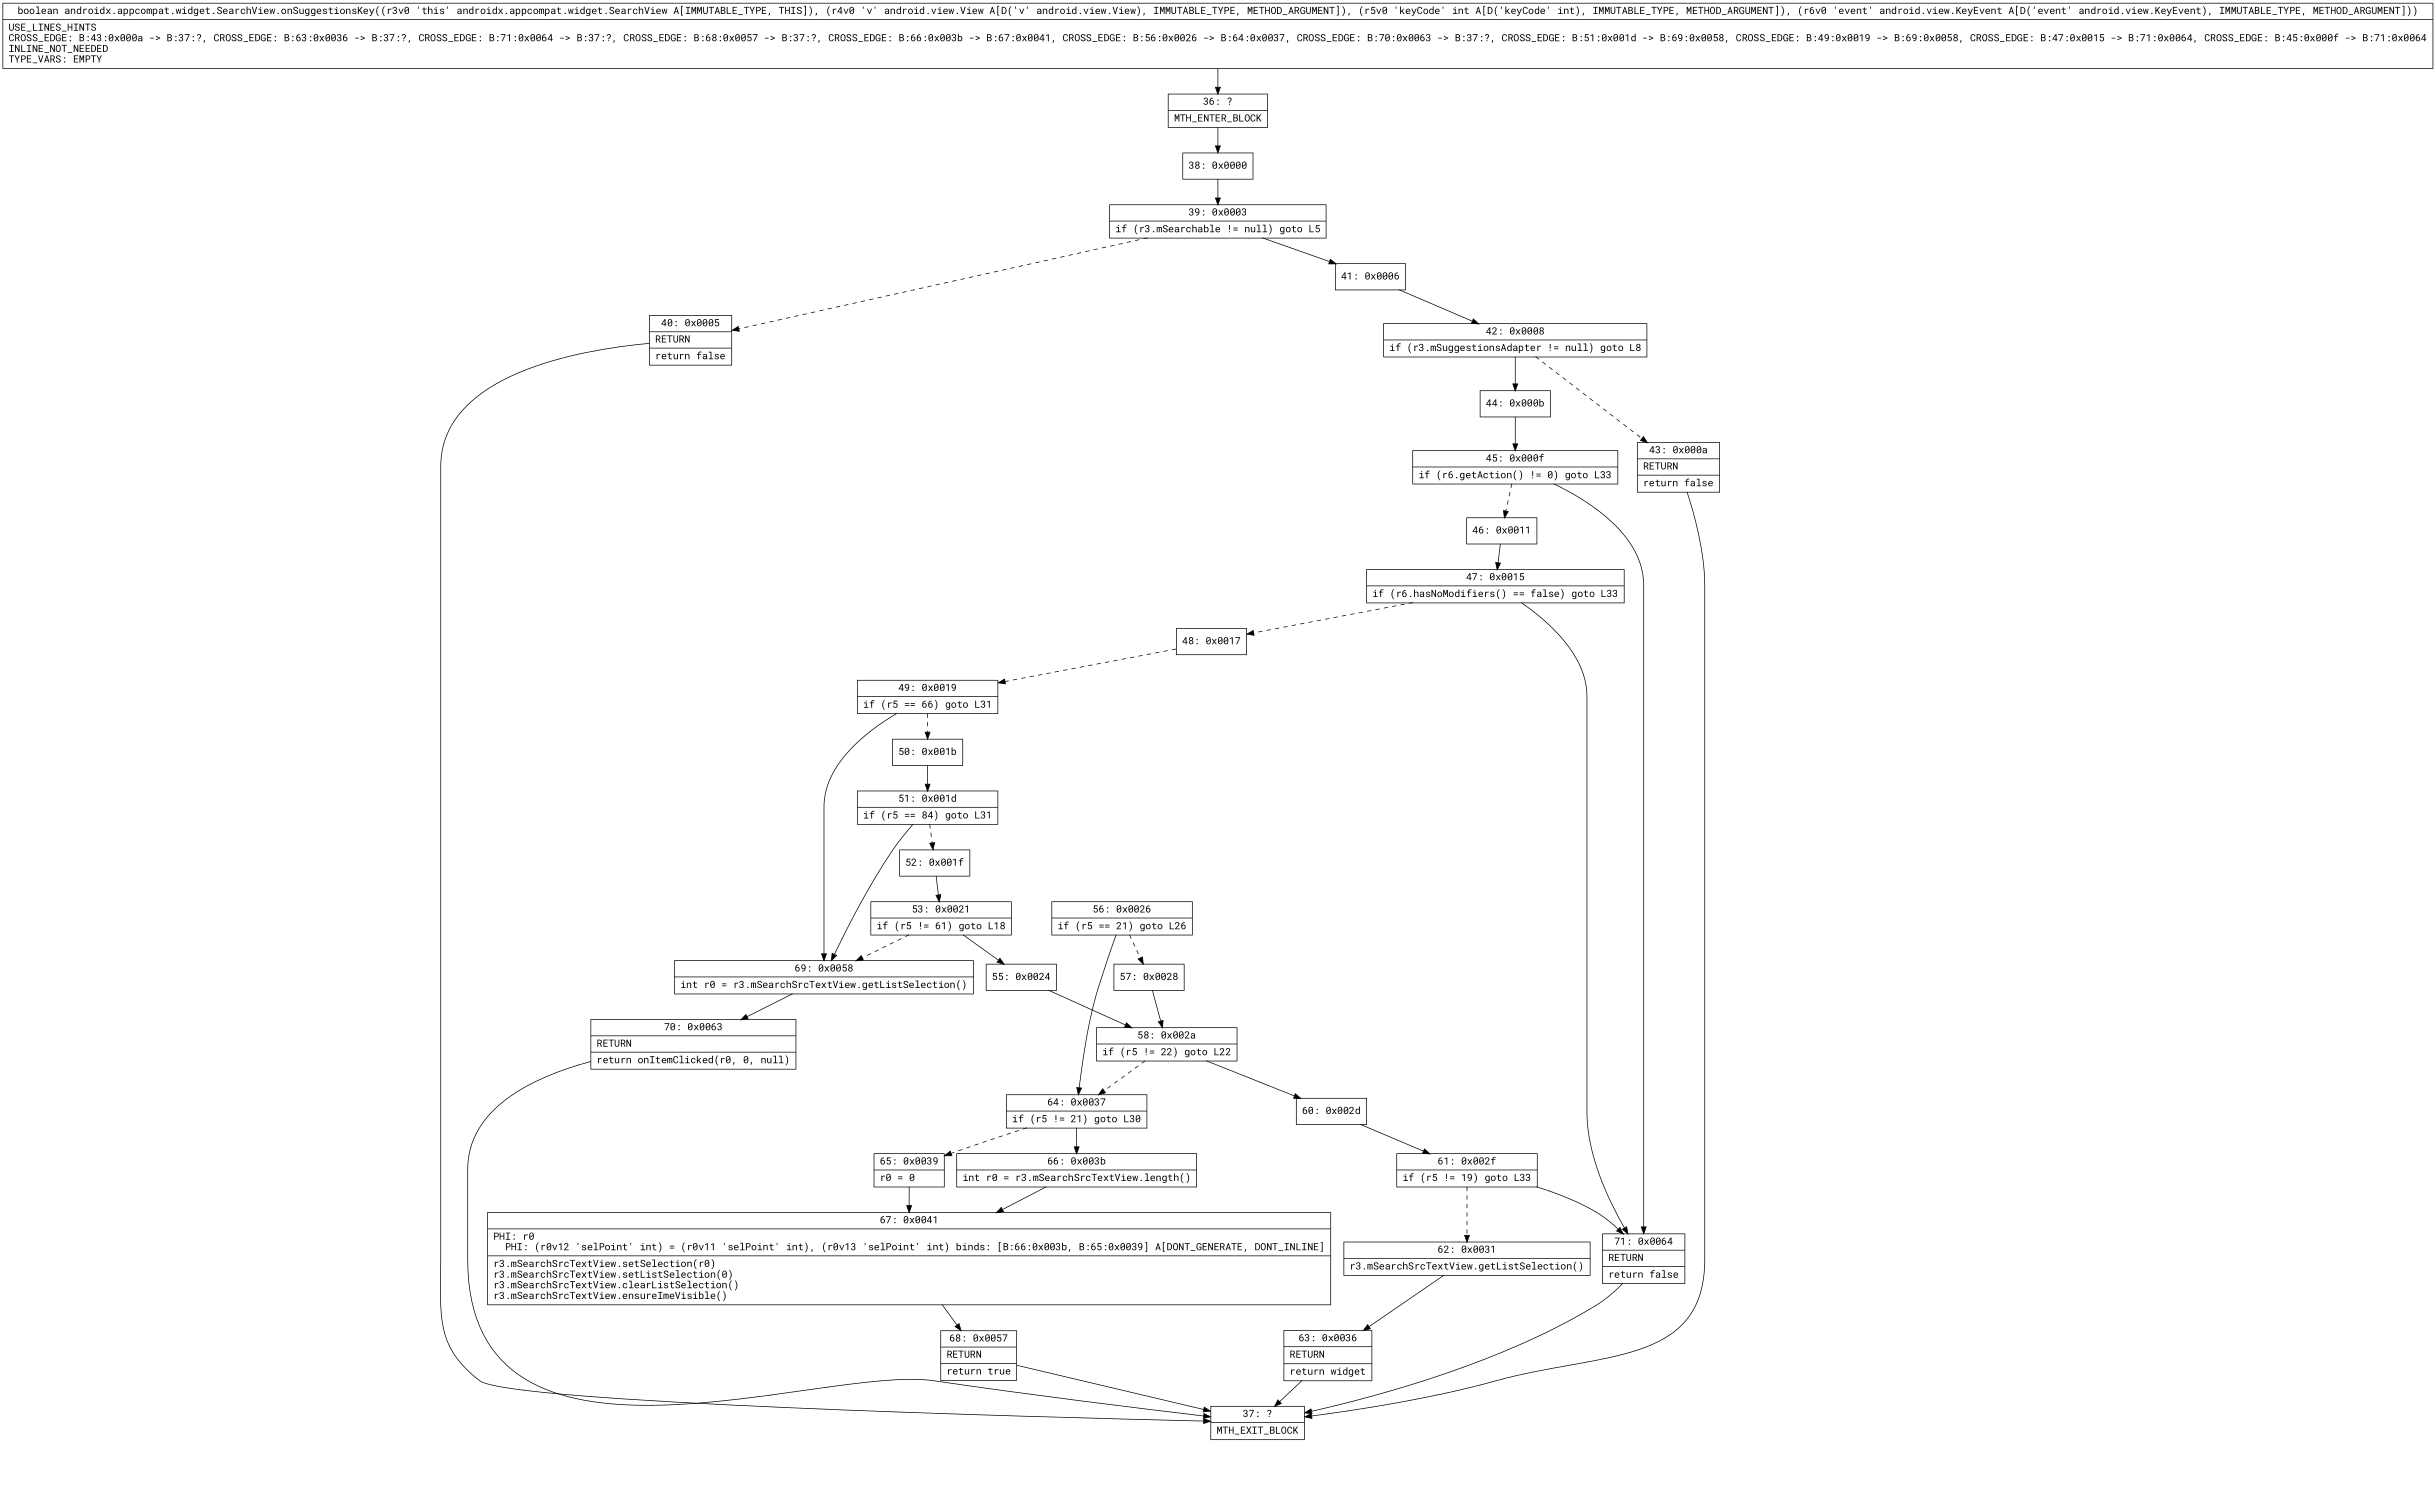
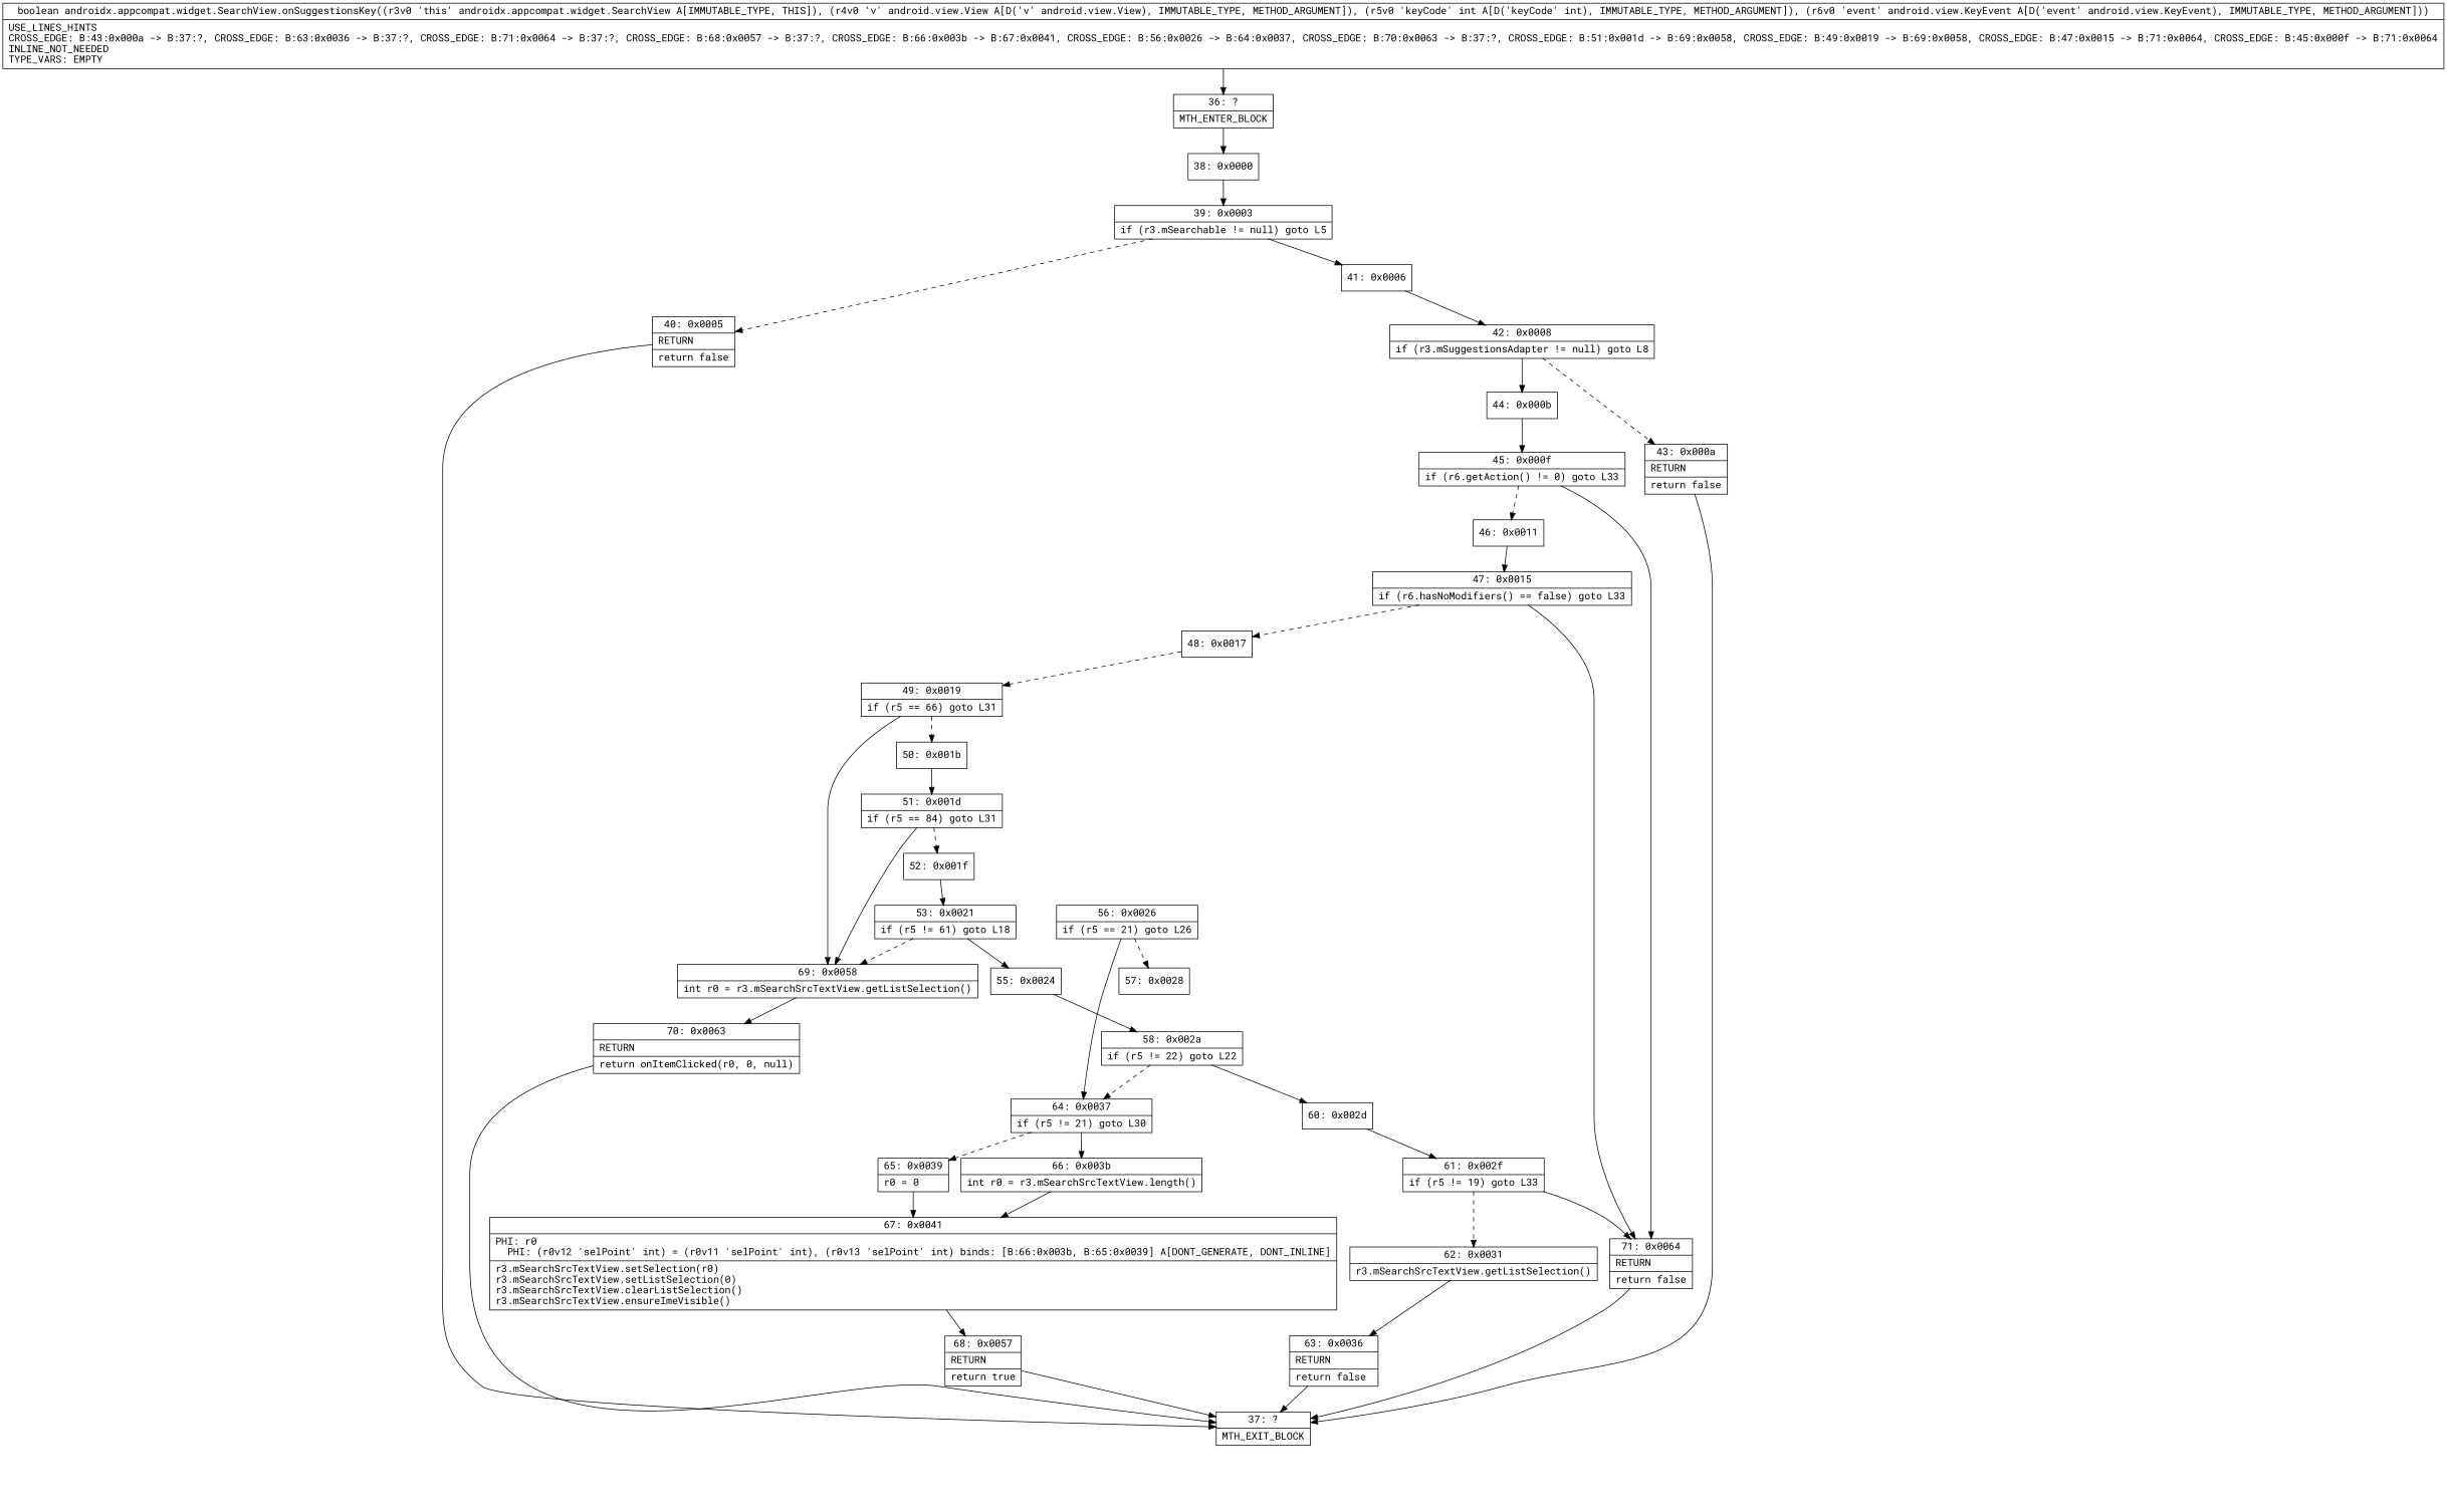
  digraph {
    fontname="Roboto Mono"
    node [fontname="Roboto Mono" shape=record]
    edge [fontname="Roboto Mono"]
    n1 [label="{36\:\ ?|MTH_ENTER_BLOCK\l}"]
    n2 [label="{38\:\ 0x0000}"]
    n3 [label="{39\:\ 0x0003|if (r3.mSearchable != null) goto L5\l}"]
    n4 [label="{40\:\ 0x0005|RETURN\l|return false\l}"]
    n5 [label="{41\:\ 0x0006}"]
    n6 [label="{37\:\ ?|MTH_EXIT_BLOCK\l}"]
    n7 [label="{42\:\ 0x0008|if (r3.mSuggestionsAdapter != null) goto L8\l}"]
    n8 [label="{43\:\ 0x000a|RETURN\l|return false\l}"]
    n9 [label="{44\:\ 0x000b}"]
    n10 [label="{45\:\ 0x000f|if (r6.getAction() != 0) goto L33\l}"]
    n11 [label="{46\:\ 0x0011}"]
    n12 [label="{71\:\ 0x0064|RETURN\l|return false\l}"]
    n13 [label="{47\:\ 0x0015|if (r6.hasNoModifiers() == false) goto L33\l}"]
    n14 [label="{48\:\ 0x0017}"]
    n15 [label="{49\:\ 0x0019|if (r5 == 66) goto L31\l}"]
    n16 [label="{50\:\ 0x001b}"]
    n17 [label="{69\:\ 0x0058|int r0 = r3.mSearchSrcTextView.getListSelection()\l}"]
    n18 [label="{51\:\ 0x001d|if (r5 == 84) goto L31\l}"]
    n19 [label="{70\:\ 0x0063|RETURN\l|return onItemClicked(r0, 0, null)\l}"]
    n20 [label="{52\:\ 0x001f}"]
    n21 [label="{53\:\ 0x0021|if (r5 != 61) goto L18\l}"]
    n22 [label="{55\:\ 0x0024}"]
    n23 [label="{58\:\ 0x002a|if (r5 != 22) goto L22\l}"]
    n24 [label="{56\:\ 0x0026|if (r5 == 21) goto L26\l}"]
    n25 [label="{57\:\ 0x0028}"]
    n26 [label="{64\:\ 0x0037|if (r5 != 21) goto L30\l}"]
    n27 [label="{65\:\ 0x0039|r0 = 0\l}"]
    n28 [label="{66\:\ 0x003b|int r0 = r3.mSearchSrcTextView.length()\l}"]
    n29 [label="{60\:\ 0x002d}"]
    n30 [label="{61\:\ 0x002f|if (r5 != 19) goto L33\l}"]
    n31 [label="{62\:\ 0x0031|r3.mSearchSrcTextView.getListSelection()\l}"]
-   n32 [label="{63\:\ 0x0036|RETURN\l|return widget\l}"]
+   n32 [label="{63\:\ 0x0036|RETURN\l|return false\l}"]
    n33 [label="{67\:\ 0x0041|PHI: r0 \l  PHI: (r0v12 'selPoint' int) = (r0v11 'selPoint' int), (r0v13 'selPoint' int) binds: [B:66:0x003b, B:65:0x0039] A[DONT_GENERATE, DONT_INLINE]\l|r3.mSearchSrcTextView.setSelection(r0)\lr3.mSearchSrcTextView.setListSelection(0)\lr3.mSearchSrcTextView.clearListSelection()\lr3.mSearchSrcTextView.ensureImeVisible()\l}"]
    n34 [label="{68\:\ 0x0057|RETURN\l|return true\l}"]
    n35 [label="{boolean androidx.appcompat.widget.SearchView.onSuggestionsKey((r3v0 'this' androidx.appcompat.widget.SearchView A[IMMUTABLE_TYPE, THIS]), (r4v0 'v' android.view.View A[D('v' android.view.View), IMMUTABLE_TYPE, METHOD_ARGUMENT]), (r5v0 'keyCode' int A[D('keyCode' int), IMMUTABLE_TYPE, METHOD_ARGUMENT]), (r6v0 'event' android.view.KeyEvent A[D('event' android.view.KeyEvent), IMMUTABLE_TYPE, METHOD_ARGUMENT]))  | USE_LINES_HINTS\lCROSS_EDGE: B:43:0x000a \-\> B:37:?, CROSS_EDGE: B:63:0x0036 \-\> B:37:?, CROSS_EDGE: B:71:0x0064 \-\> B:37:?, CROSS_EDGE: B:68:0x0057 \-\> B:37:?, CROSS_EDGE: B:66:0x003b \-\> B:67:0x0041, CROSS_EDGE: B:56:0x0026 \-\> B:64:0x0037, CROSS_EDGE: B:70:0x0063 \-\> B:37:?, CROSS_EDGE: B:51:0x001d \-\> B:69:0x0058, CROSS_EDGE: B:49:0x0019 \-\> B:69:0x0058, CROSS_EDGE: B:47:0x0015 \-\> B:71:0x0064, CROSS_EDGE: B:45:0x000f \-\> B:71:0x0064\lINLINE_NOT_NEEDED\lTYPE_VARS: EMPTY\l}"]
    n1 -> n2
    n2 -> n3
    n3 -> n4 [style=dashed]
    n3 -> n5
    n4 -> n6
    n5 -> n7
    n7 -> n8 [style=dashed]
    n7 -> n9
    n8 -> n6
    n9 -> n10
    n10 -> n11 [style=dashed]
    n10 -> n12
    n11 -> n13
    n12 -> n6
    n13 -> n12
    n13 -> n14 [style=dashed]
    n14 -> n15 [style=dashed]
    n15 -> n16 [style=dashed]
    n15 -> n17
    n16 -> n18
    n17 -> n19
    n18 -> n17
    n18 -> n20 [style=dashed]
    n19 -> n6
    n20 -> n21
    n21 -> n17 [style=dashed]
    n21 -> n22
    n22 -> n23
    n23 -> n26 [style=dashed]
    n23 -> n29
    n24 -> n25 [style=dashed]
    n24 -> n26
-   n25 -> n23
    n26 -> n27 [style=dashed]
    n26 -> n28
    n27 -> n33
    n28 -> n33
    n29 -> n30
    n30 -> n12
    n30 -> n31 [style=dashed]
    n31 -> n32
    n32 -> n6
    n33 -> n34
    n34 -> n6
    n35 -> n1
  }
